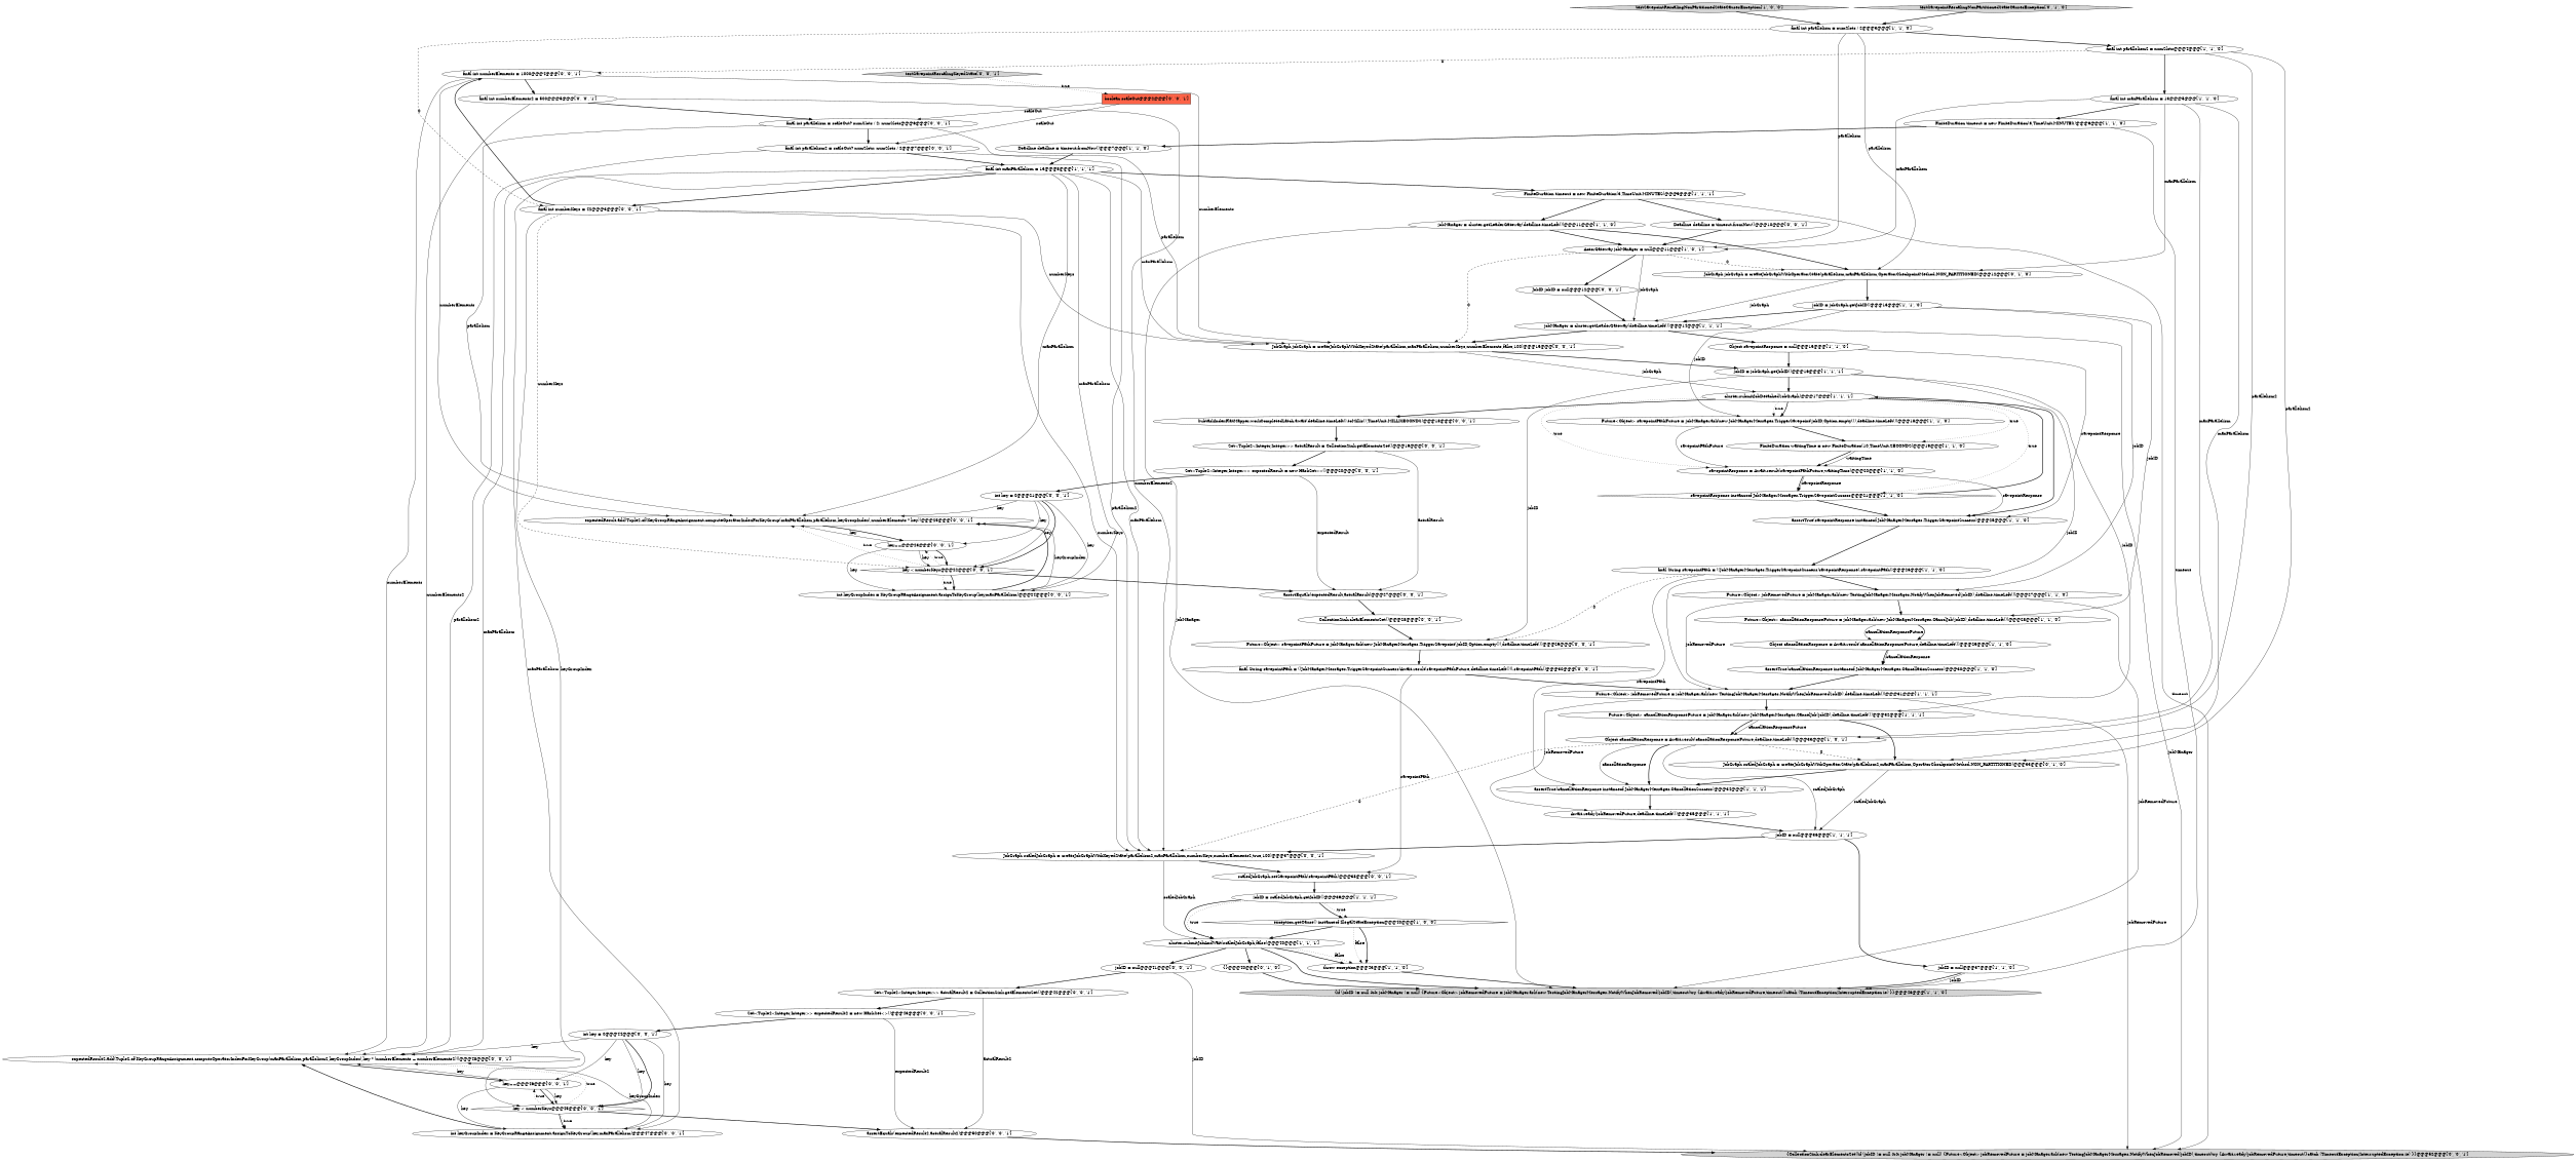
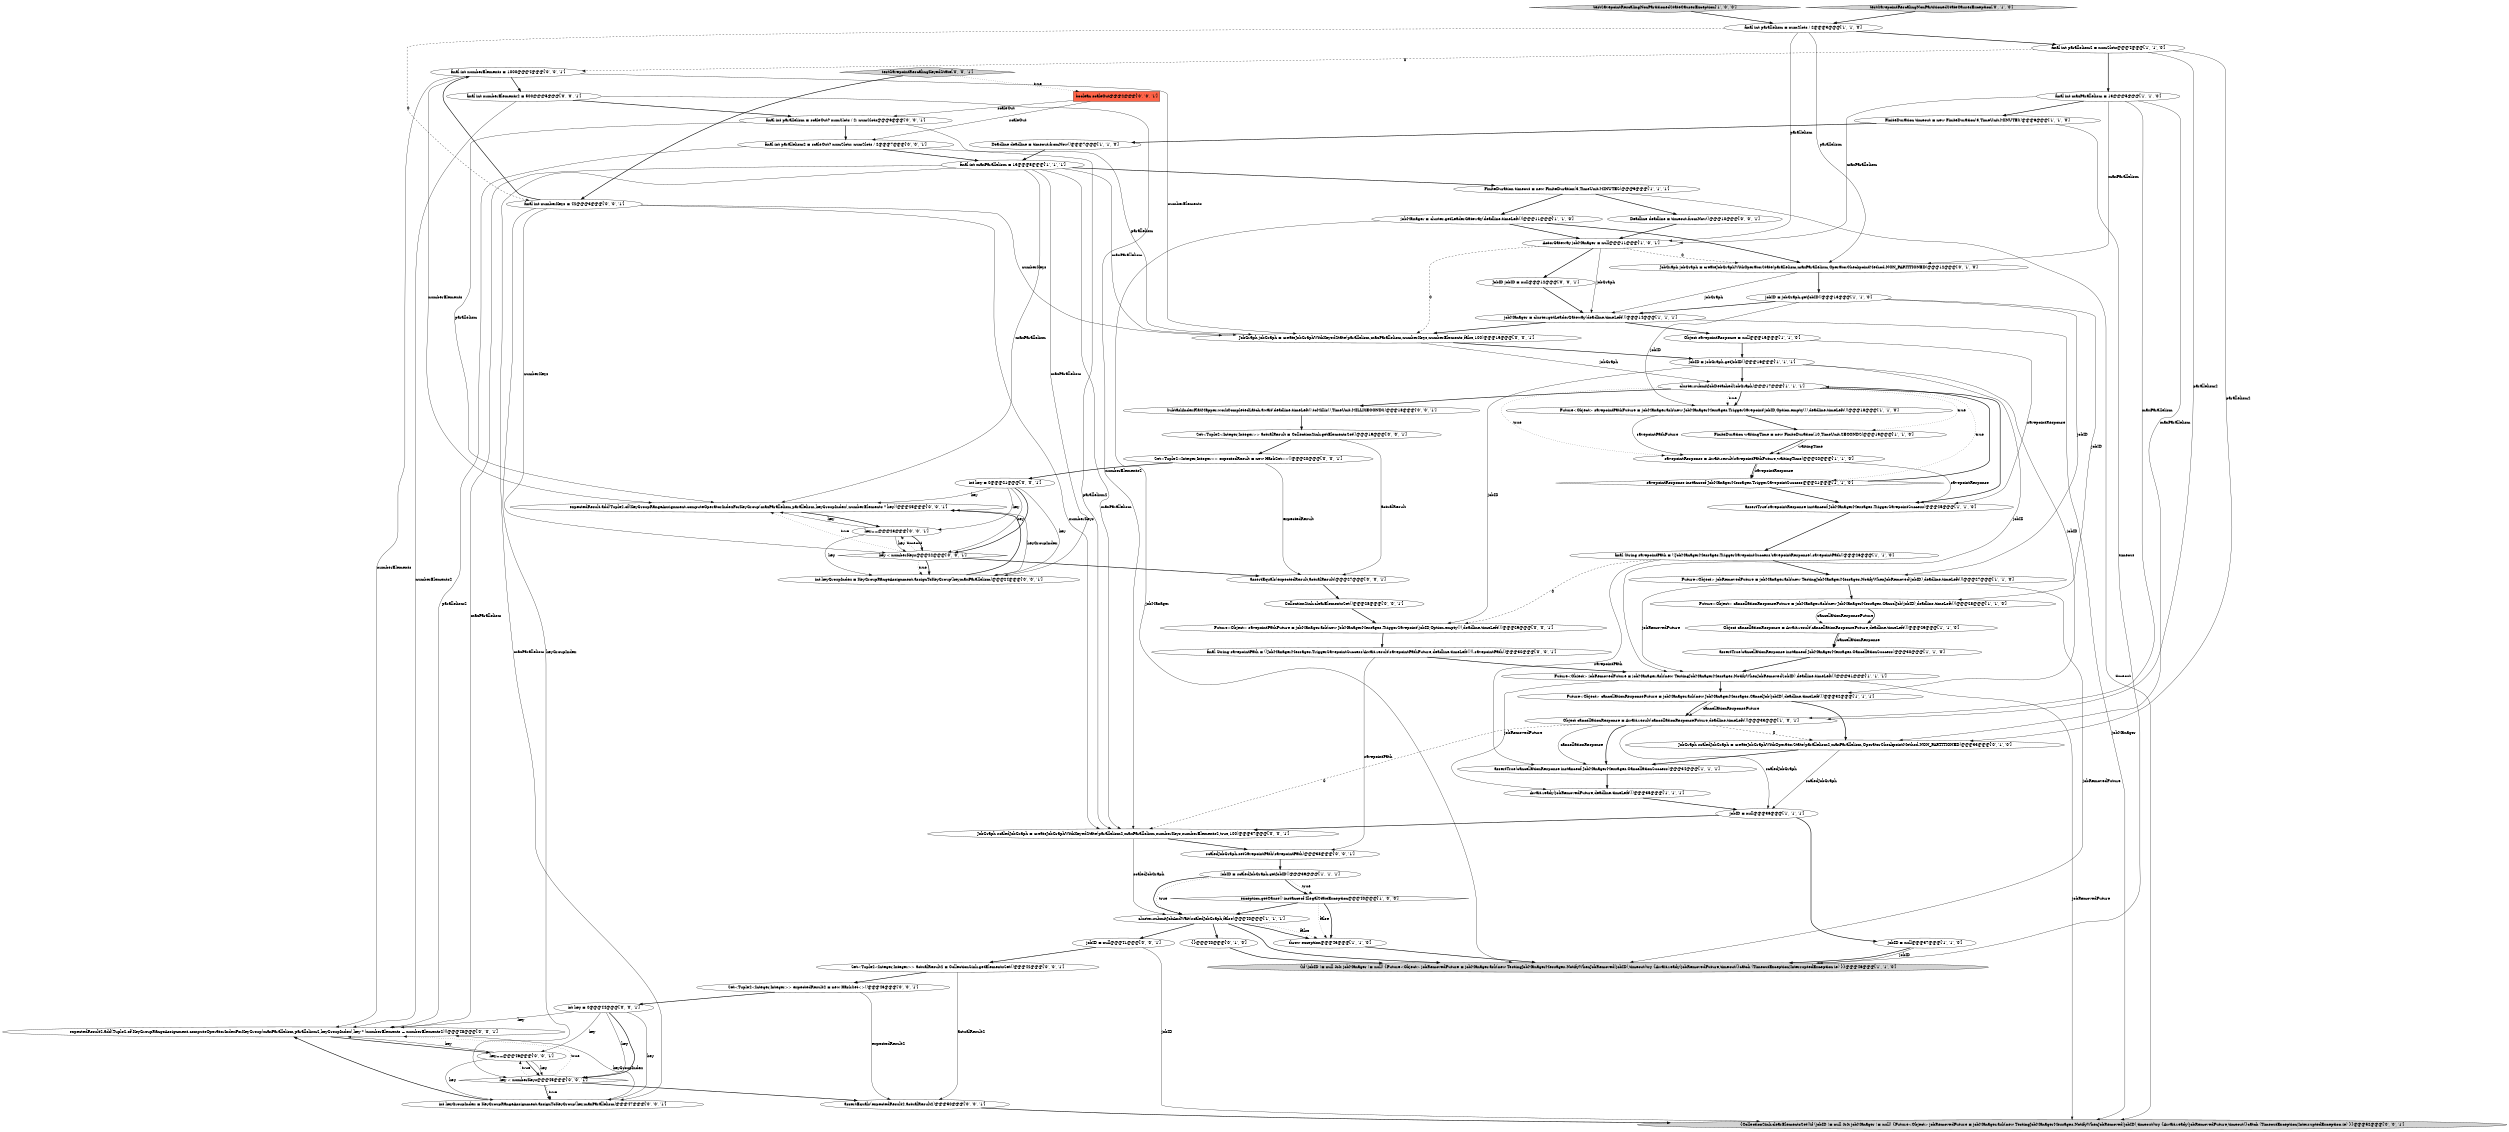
  digraph {
    node [fillcolor=white shape=ellipse style=filled]
    edge [style=bold]
    n1 [label="final int parallelism2 = numSlots@@@4@@@['1', '1', '0']"]
    n2 [label="final int numberElements = 1000@@@4@@@['0', '0', '1']"]
    n3 [label="final int maxParallelism = 13@@@5@@@['1', '1', '0']"]
    n4 [label="Object cancellationResponse = Await.result(cancellationResponseFuture,deadline.timeLeft())@@@33@@@['1', '0', '1']"]
    n5 [label="JobGraph scaledJobGraph = createJobGraphWithOperatorState(parallelism2,maxParallelism,OperatorCheckpointMethod.NON_PARTITIONED)@@@33@@@['0', '1', '0']"]
    n6 [label="JobGraph jobGraph = createJobGraphWithKeyedState(parallelism,maxParallelism,numberKeys,numberElements,false,100)@@@15@@@['0', '0', '1']"]
    n7 [label="expectedResult.add(Tuple2.of(KeyGroupRangeAssignment.computeOperatorIndexForKeyGroup(maxParallelism,parallelism,keyGroupIndex),numberElements * key))@@@25@@@['0', '0', '1']"]
    n8 [label="expectedResult2.add(Tuple2.of(KeyGroupRangeAssignment.computeOperatorIndexForKeyGroup(maxParallelism,parallelism2,keyGroupIndex),key * (numberElements + numberElements2)))@@@48@@@['0', '0', '1']"]
    n9 [label="final int numberElements2 = 500@@@5@@@['0', '0', '1']"]
    n10 [label="ActorGateway jobManager = null@@@11@@@['1', '0', '1']"]
    n11 [label="JobGraph jobGraph = createJobGraphWithOperatorState(parallelism,maxParallelism,OperatorCheckpointMethod.NON_PARTITIONED)@@@12@@@['0', '1', '0']"]
    n12 [label="FiniteDuration timeout = new FiniteDuration(3,TimeUnit.MINUTES)@@@6@@@['1', '1', '0']"]
    n13 [label="JobGraph scaledJobGraph = createJobGraphWithKeyedState(parallelism2,maxParallelism,numberKeys,numberElements2,true,100)@@@37@@@['0', '0', '1']"]
    n14 [label="jobID = null@@@36@@@['1', '1', '1']"]
    n15 [label="assertTrue(cancellationResponse instanceof JobManagerMessages.CancellationSuccess)@@@34@@@['1', '1', '1']"]
    n16 [label="assertTrue(savepointResponse instanceof JobManagerMessages.TriggerSavepointSuccess)@@@25@@@['1', '1', '0']"]
    n17 [label="final String savepointPath = ((JobManagerMessages.TriggerSavepointSuccess)savepointResponse).savepointPath()@@@26@@@['1', '1', '0']"]
    n18 [label="Future<Object> jobRemovedFuture = jobManager.ask(new TestingJobManagerMessages.NotifyWhenJobRemoved(jobID),deadline.timeLeft())@@@27@@@['1', '1', '0']"]
    n19 [label="Future<Object> savepointPathFuture = jobManager.ask(new JobManagerMessages.TriggerSavepoint(jobID,Option.empty()),deadline.timeLeft())@@@29@@@['0', '0', '1']"]
    n20 [label="Future<Object> jobRemovedFuture = jobManager.ask(new TestingJobManagerMessages.NotifyWhenJobRemoved(jobID),deadline.timeLeft())@@@31@@@['1', '1', '1']"]
    n21 [label="Future<Object> cancellationResponseFuture = jobManager.ask(new JobManagerMessages.CancelJob(jobID),deadline.timeLeft())@@@28@@@['1', '1', '0']"]
    n22 [fillcolor=lightgray label="{if (jobID != null && jobManager != null) {Future<Object> jobRemovedFuture = jobManager.ask(new TestingJobManagerMessages.NotifyWhenJobRemoved(jobID),timeout)try {Await.ready(jobRemovedFuture,timeout)}catch (TimeoutException|InterruptedException ie) }}@@@46@@@['1', '1', '0']"]
    n23 [fillcolor=lightgray label="{CollectionSink.clearElementsSet()if (jobID != null && jobManager != null) {Future<Object> jobRemovedFuture = jobManager.ask(new TestingJobManagerMessages.NotifyWhenJobRemoved(jobID),timeout)try {Await.ready(jobRemovedFuture,timeout)}catch (TimeoutException|InterruptedException ie) }}@@@52@@@['0', '0', '1']"]
    n24 [label="Await.ready(jobRemovedFuture,deadline.timeLeft())@@@35@@@['1', '1', '1']"]
    n25 [label="Future<Object> cancellationResponseFuture = jobManager.ask(new JobManagerMessages.CancelJob(jobID),deadline.timeLeft())@@@32@@@['1', '1', '1']"]
    n26 [label="Object cancellationResponse = Await.result(cancellationResponseFuture,deadline.timeLeft())@@@29@@@['1', '1', '0']"]
    n27 [label="assertEquals(expectedResult2,actualResult2)@@@50@@@['0', '0', '1']"]
    n28 [label="final int numberKeys = 42@@@3@@@['0', '0', '1']"]
    n29 [label="key < numberKeys@@@22@@@['0', '0', '1']" shape=diamond]
    n30 [label="key < numberKeys@@@45@@@['0', '0', '1']" shape=diamond]
    n31 [label="key++@@@23@@@['0', '0', '1']"]
    n32 [label="int keyGroupIndex = KeyGroupRangeAssignment.assignToKeyGroup(key,maxParallelism)@@@24@@@['0', '0', '1']"]
    n33 [label="assertEquals(expectedResult,actualResult)@@@27@@@['0', '0', '1']"]
    n34 [label="cluster.submitJobDetached(jobGraph)@@@17@@@['1', '1', '1']"]
    n35 [label="jobID = jobGraph.getJobID()@@@16@@@['1', '1', '1']"]
    n36 [label="scaledJobGraph.setSavepointPath(savepointPath)@@@38@@@['0', '0', '1']"]
    n37 [label="cluster.submitJobAndWait(scaledJobGraph,false)@@@40@@@['1', '1', '1']"]
    n38 [label="key++@@@46@@@['0', '0', '1']"]
    n39 [label="int keyGroupIndex = KeyGroupRangeAssignment.assignToKeyGroup(key,maxParallelism)@@@47@@@['0', '0', '1']"]
    n40 [label="CollectionSink.clearElementsSet()@@@28@@@['0', '0', '1']"]
    n41 [label="assertTrue(cancellationResponse instanceof JobManagerMessages.CancellationSuccess)@@@30@@@['1', '1', '0']"]
    n42 [label="jobManager = cluster.getLeaderGateway(deadline.timeLeft())@@@14@@@['1', '1', '1']"]
    n43 [label="JobID jobID = null@@@12@@@['0', '0', '1']"]
    n44 [label="Object savepointResponse = null@@@15@@@['1', '1', '0']"]
    n45 [label="jobID = jobGraph.getJobID()@@@13@@@['1', '1', '0']"]
    n46 [label="Future<Object> savepointPathFuture = jobManager.ask(new JobManagerMessages.TriggerSavepoint(jobID,Option.empty()),deadline.timeLeft())@@@18@@@['1', '1', '0']"]
    n47 [label="jobID = scaledJobGraph.getJobID()@@@39@@@['1', '1', '1']"]
    n48 [label="exception.getCause() instanceof IllegalStateException@@@40@@@['1', '0', '0']" shape=diamond]
    n49 [label="throw exception@@@43@@@['1', '1', '0']"]
    n50 [label="SubtaskIndexFlatMapper.workCompletedLatch.await(deadline.timeLeft().toMillis(),TimeUnit.MILLISECONDS)@@@18@@@['0', '0', '1']"]
    n51 [label="savepointResponse instanceof JobManagerMessages.TriggerSavepointSuccess@@@21@@@['1', '1', '0']" shape=diamond]
    n52 [label="FiniteDuration waitingTime = new FiniteDuration(10,TimeUnit.SECONDS)@@@19@@@['1', '1', '0']"]
    n53 [label="savepointResponse = Await.result(savepointPathFuture,waitingTime)@@@20@@@['1', '1', '0']"]
    n54 [label="final String savepointPath = ((JobManagerMessages.TriggerSavepointSuccess)Await.result(savepointPathFuture,deadline.timeLeft())).savepointPath()@@@30@@@['0', '0', '1']"]
    n55 [label="Set<Tuple2<Integer,Integer>> actualResult = CollectionSink.getElementsSet()@@@19@@@['0', '0', '1']"]
    n56 [label="Set<Tuple2<Integer,Integer>> expectedResult = new HashSet<>()@@@20@@@['0', '0', '1']"]
    n57 [label="Set<Tuple2<Integer,Integer>> actualResult2 = CollectionSink.getElementsSet()@@@42@@@['0', '0', '1']"]
    n58 [label="Set<Tuple2<Integer,Integer>> expectedResult2 = new HashSet<>()@@@43@@@['0', '0', '1']"]
    n59 [label="int key = 0@@@44@@@['0', '0', '1']"]
    n60 [label="jobID = null@@@37@@@['1', '1', '0']"]
    n61 [label="final int parallelism = scaleOut? numSlots / 2: numSlots@@@6@@@['0', '0', '1']"]
    n62 [label="final int parallelism2 = scaleOut? numSlots: numSlots / 2@@@7@@@['0', '0', '1']"]
    n63 [label="final int maxParallelism = 13@@@8@@@['1', '1', '1']"]
    n64 [label="int key = 0@@@21@@@['0', '0', '1']"]
    n65 [label="Deadline deadline = timeout.fromNow()@@@10@@@['0', '0', '1']"]
    n66 [label="FiniteDuration timeout = new FiniteDuration(3,TimeUnit.MINUTES)@@@9@@@['1', '1', '1']"]
    n67 [label="jobManager = cluster.getLeaderGateway(deadline.timeLeft())@@@11@@@['1', '1', '0']"]
    n68 [fillcolor=lightgray label="testSavepointRescalingNonPartitionedStateCausesException['1', '0', '0']" shape=diamond]
    n69 [label="final int parallelism = numSlots / 2@@@3@@@['1', '1', '0']"]
    n70 [label="Deadline deadline = timeout.fromNow()@@@7@@@['1', '1', '0']"]
    n71 [fillcolor=lightgray label="testSavepointRescalingNonPartitionedStateCausesException['0', '1', '0']" shape=diamond]
    n72 [label="{}@@@40@@@['0', '1', '0']"]
    n73 [label="jobID = null@@@41@@@['0', '0', '1']"]
    n74 [fillcolor=lightgray label="testSavepointRescalingKeyedState['0', '0', '1']" shape=diamond]
    n75 [fillcolor=tomato label="boolean scaleOut@@@2@@@['0', '0', '1']" shape=box]
    n1 -> n2 [label=0 style=dashed]
    n1 -> n3
    n1 -> n4 [label=parallelism2 style=solid]
    n1 -> n5 [label=parallelism2 style=solid]
    n2 -> n6 [label=numberElements style=solid]
    n2 -> n7 [label=numberElements style=solid]
    n2 -> n8 [label=numberElements style=solid]
    n2 -> n9
    n3 -> n4 [label=maxParallelism style=solid]
    n3 -> n5 [label=maxParallelism style=solid]
    n3 -> n10 [label=maxParallelism style=solid]
    n3 -> n11 [label=maxParallelism style=solid]
    n3 -> n12
    n4 -> n5 [label=0 style=dashed]
    n4 -> n13 [label=0 style=dashed]
    n4 -> n14 [label=scaledJobGraph style=solid]
    n4 -> n15 [label=cancellationResponse style=solid]
    n4 -> n15
    n5 -> n14 [label=scaledJobGraph style=solid]
    n5 -> n15
    n6 -> n34 [label=jobGraph style=solid]
    n6 -> n35
    n7 -> n31
    n8 -> n38
    n9 -> n8 [label=numberElements2 style=solid]
    n9 -> n13 [label=numberElements2 style=solid]
    n9 -> n61
    n10 -> n6 [label=0 style=dashed]
    n10 -> n11 [label=0 style=dashed]
    n10 -> n42 [label=jobGraph style=solid]
    n10 -> n43
    n11 -> n42 [label=jobGraph style=solid]
    n11 -> n45
    n12 -> n22 [label=timeout style=solid]
    n12 -> n70
    n13 -> n36
    n13 -> n37 [label=scaledJobGraph style=solid]
    n14 -> n13
    n14 -> n60
    n15 -> n24
    n16 -> n17
    n17 -> n15 [label=savepointPath style=solid]
    n17 -> n18
    n17 -> n19 [label=0 style=dashed]
    n18 -> n20 [label=jobRemovedFuture style=solid]
    n18 -> n21
    n18 -> n22 [label=jobRemovedFuture style=solid]
    n19 -> n54
    n20 -> n23 [label=jobRemovedFuture style=solid]
    n20 -> n24 [label=jobRemovedFuture style=solid]
    n20 -> n25
    n21 -> n26 [label=cancellationResponseFuture style=solid]
    n21 -> n26
    n24 -> n14
    n25 -> n4 [label=cancellationResponseFuture style=solid]
    n25 -> n4
    n25 -> n5
    n26 -> n41
    n26 -> n41 [label=cancellationResponse style=solid]
    n27 -> n23
    n28 -> n2
    n28 -> n6 [label=numberKeys style=solid]
    n28 -> n13 [label=numberKeys style=solid]
-   n28 -> n29 [label=numberKeys style=dashed]
+   n28 -> n29 [label=numberKeys style=solid]
    n28 -> n30 [label=keyGroupIndex style=solid]
    n29 -> n7 [label=true style=dotted]
-   n29 -> n31 [label=true style=dotted]
+   n29 -> n31 [label=timeout style=dotted]
    n29 -> n32
    n29 -> n32 [label=true style=dotted]
    n29 -> n33
    n30 -> n8 [label=true style=dotted]
    n30 -> n27
    n30 -> n38 [label=true style=dotted]
    n30 -> n39 [label=true style=dotted]
    n30 -> n39
    n31 -> n7 [label=key style=solid]
    n31 -> n29 [label=key style=solid]
    n31 -> n29
    n31 -> n32 [label=key style=solid]
    n32 -> n7 [label=keyGroupIndex style=solid]
    n32 -> n7
    n33 -> n40
    n34 -> n16
    n34 -> n46
    n34 -> n46 [label=true style=dotted]
    n34 -> n50
    n34 -> n51 [label=true style=dotted]
    n34 -> n52 [label=true style=dotted]
    n34 -> n53 [label=true style=dotted]
    n35 -> n19 [label=jobID style=solid]
    n35 -> n20 [label=jobID style=solid]
    n35 -> n25 [label=jobID style=solid]
    n35 -> n34
    n36 -> n47
    n37 -> n22
    n37 -> n49 [label=false style=dotted]
    n37 -> n49
    n37 -> n72
    n37 -> n73
    n38 -> n8 [label=key style=solid]
    n38 -> n30 [label=key style=solid]
    n38 -> n30
    n38 -> n39 [label=key style=solid]
    n39 -> n8 [label=keyGroupIndex style=solid]
    n39 -> n8
    n40 -> n19
    n41 -> n20
    n42 -> n6
    n42 -> n23 [label=jobManager style=solid]
    n42 -> n44
    n43 -> n42
    n44 -> n16 [label=savepointResponse style=solid]
    n44 -> n35
    n45 -> n18 [label=jobID style=solid]
    n45 -> n21 [label=jobID style=solid]
    n45 -> n42
    n45 -> n46 [label=jobID style=solid]
    n46 -> n52
    n46 -> n53 [label=savepointPathFuture style=solid]
    n47 -> n37 [label=true style=dotted]
    n47 -> n37
    n47 -> n48 [label=true style=dotted]
    n47 -> n48
    n48 -> n37
    n48 -> n49
    n48 -> n49 [label=false style=dotted]
    n49 -> n22
    n50 -> n55
    n51 -> n16
    n51 -> n34
    n52 -> n53
    n52 -> n53 [label=waitingTime style=solid]
    n53 -> n16 [label=savepointResponse style=solid]
    n53 -> n51 [label=savepointResponse style=solid]
    n53 -> n51
    n54 -> n20
    n54 -> n36 [label=savepointPath style=solid]
    n55 -> n33 [label=actualResult style=solid]
    n55 -> n56
    n56 -> n33 [label=expectedResult style=solid]
    n56 -> n64
    n57 -> n27 [label=actualResult2 style=solid]
    n57 -> n58
    n58 -> n27 [label=expectedResult2 style=solid]
    n58 -> n59
    n59 -> n8 [label=key style=solid]
    n59 -> n30 [label=key style=solid]
    n59 -> n30
    n59 -> n38 [label=key style=solid]
    n59 -> n39 [label=key style=solid]
    n60 -> n22
    n60 -> n22 [label=jobID style=solid]
    n61 -> n6 [label=parallelism style=solid]
    n61 -> n7 [label=parallelism style=solid]
    n61 -> n62
    n62 -> n8 [label=parallelism2 style=solid]
    n62 -> n13 [label=parallelism2 style=solid]
    n62 -> n63
    n63 -> n6 [label=maxParallelism style=solid]
    n63 -> n7 [label=maxParallelism style=solid]
    n63 -> n8 [label=maxParallelism style=solid]
    n63 -> n13 [label=maxParallelism style=solid]
    n63 -> n32 [label=maxParallelism style=solid]
    n63 -> n39 [label=maxParallelism style=solid]
    n63 -> n66
    n64 -> n7 [label=key style=solid]
    n64 -> n29 [label=key style=solid]
    n64 -> n29
    n64 -> n31 [label=key style=solid]
    n64 -> n32 [label=key style=solid]
    n65 -> n10
    n66 -> n23 [label=timeout style=solid]
    n66 -> n65
    n66 -> n67
    n67 -> n10
    n67 -> n11
    n67 -> n22 [label=jobManager style=solid]
    n68 -> n69
    n69 -> n1
    n69 -> n10 [label=parallelism style=solid]
    n69 -> n11 [label=parallelism style=solid]
    n69 -> n28 [label=0 style=dashed]
    n70 -> n63
    n71 -> n69
    n72 -> n22
    n73 -> n23 [label=jobID style=solid]
    n73 -> n57
-   n63 -> n28
+   n74 -> n28
    n74 -> n75 [label=true style=dotted]
    n75 -> n61 [label=scaleOut style=solid]
    n75 -> n62 [label=scaleOut style=solid]
  }
